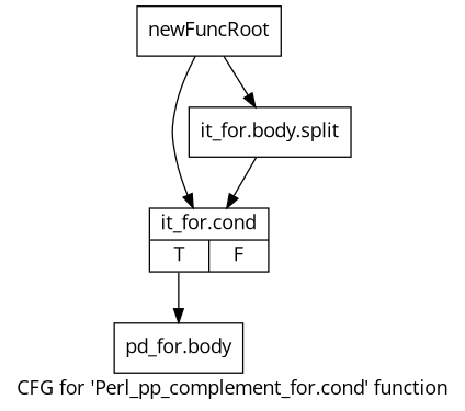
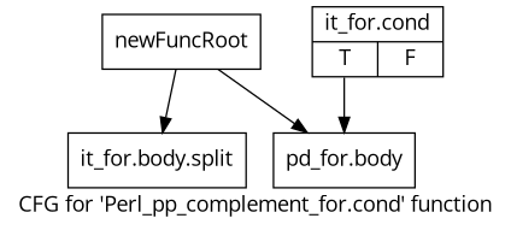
  digraph {
    fontname="Open Sans"
    label="CFG for 'Perl_pp_complement_for.cond' function"
    node [fontname="Open Sans" shape=record]
    edge [fontname="Open Sans"]
    n1 [label="{newFuncRoot}"]
    n2 [label="{it_for.cond|{<s0>T|<s1>F}}"]
    n3 [label="{it_for.body.split}"]
    n4 [label="{pd_for.body}"]
-   n1 -> n2
+   n1 -> n4
    n1 -> n3
    n2 -> n4 [tailport=s0]
-   n3 -> n2
  }
